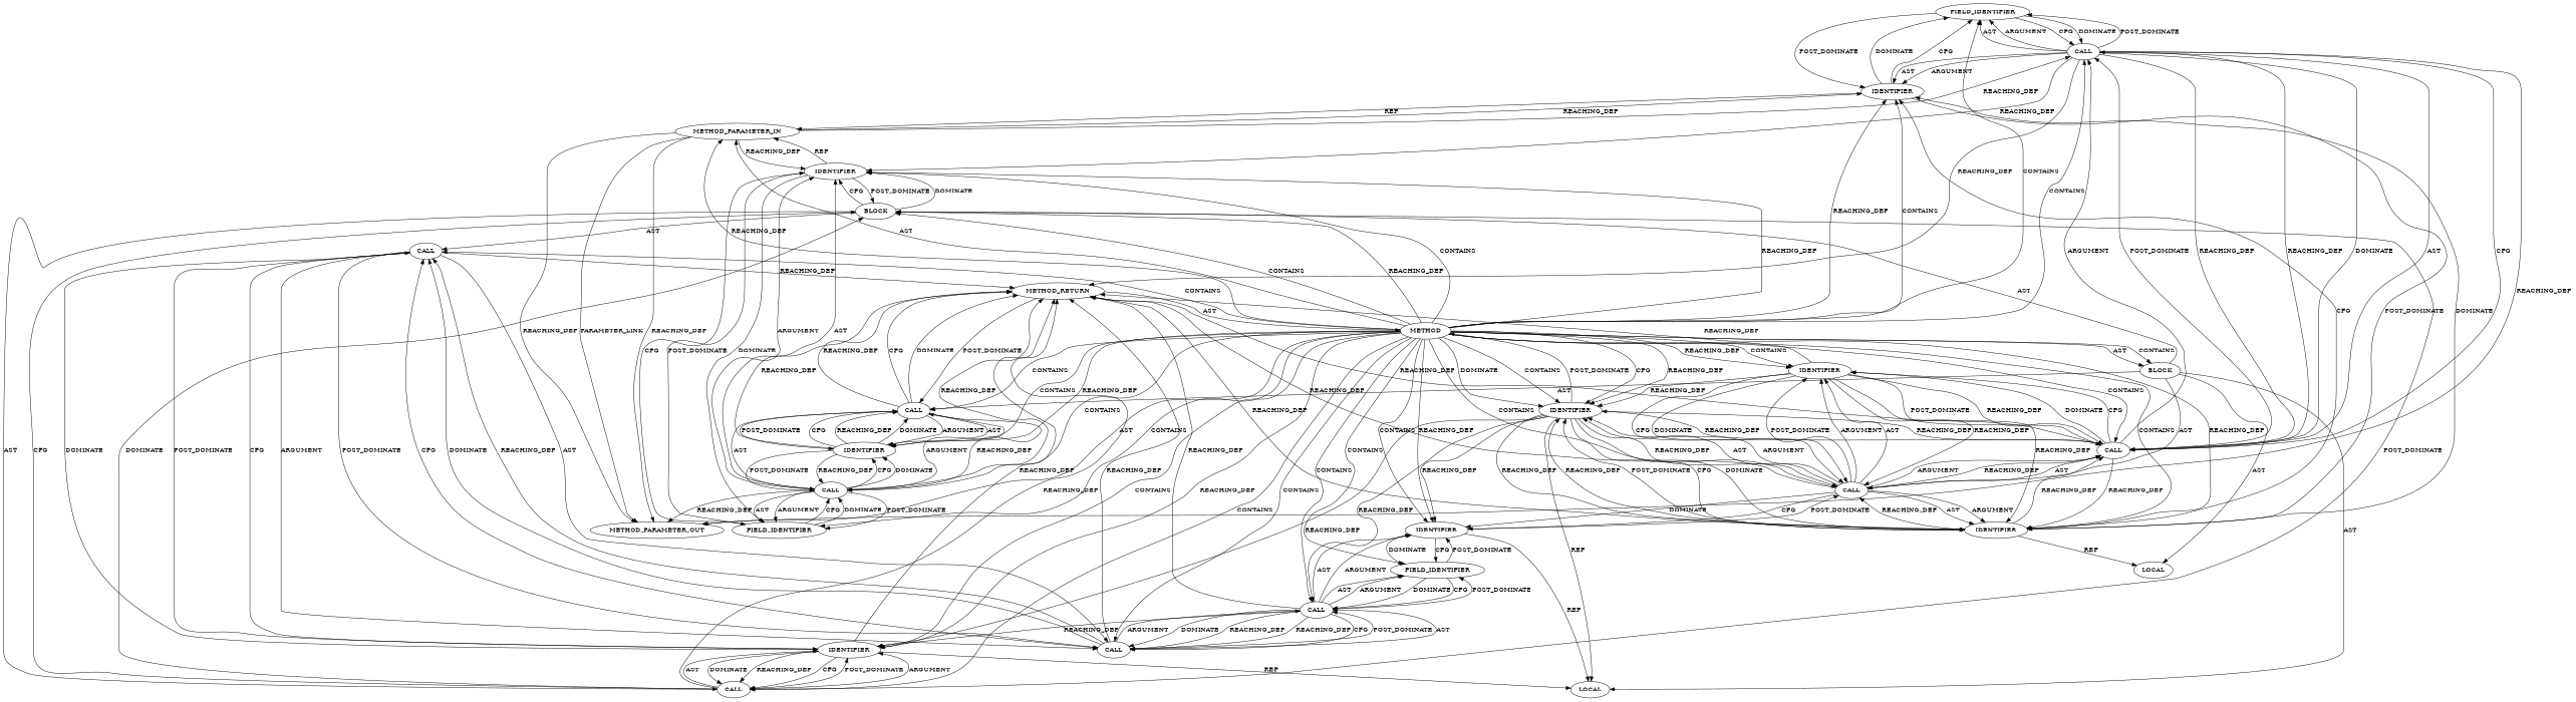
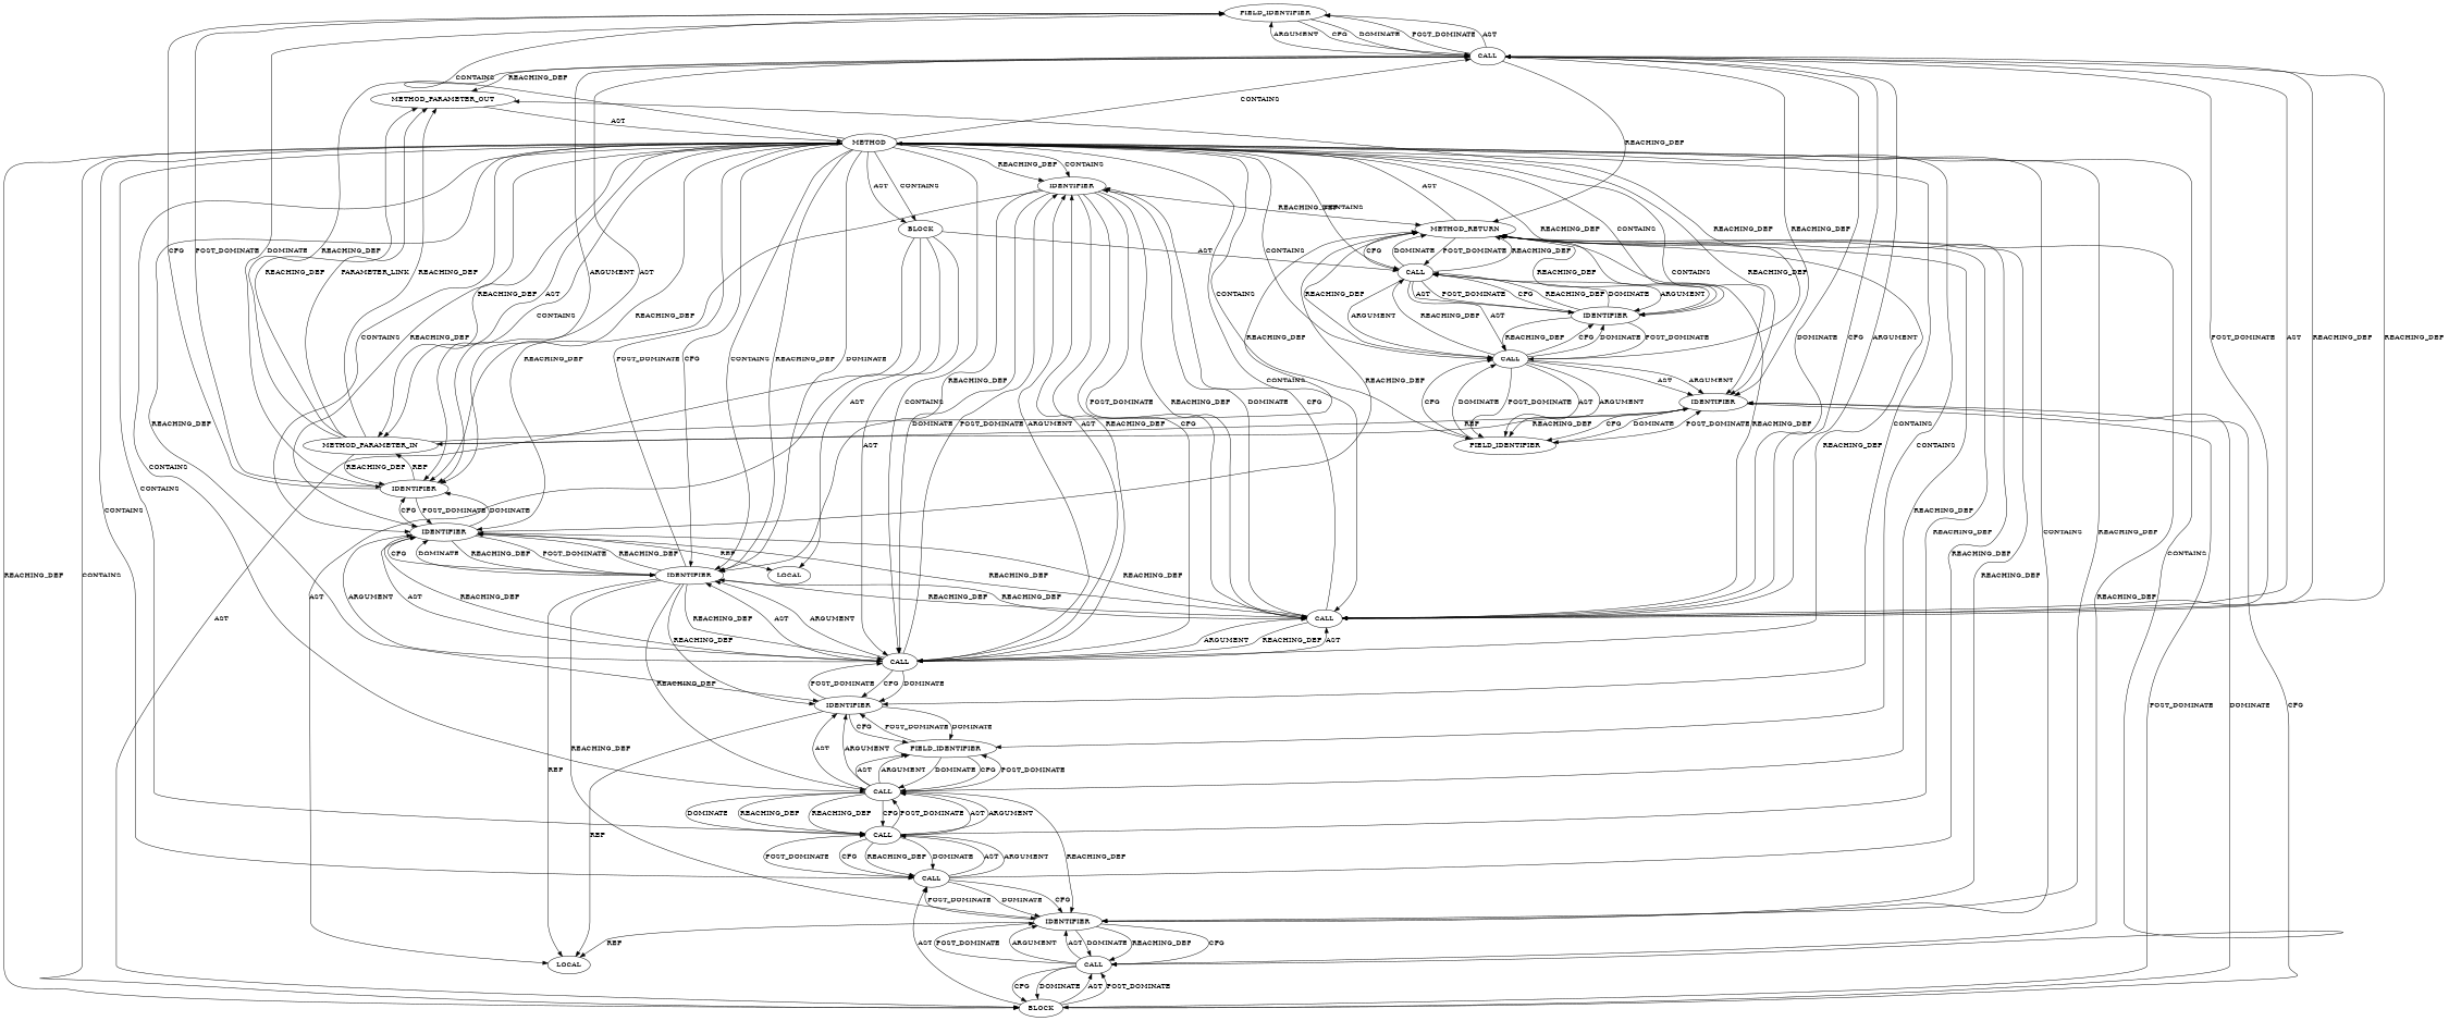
  digraph {
    node [ARGUMENT_INDEX=1 CODE=info COLUMN_NUMBER=2 LINE_NUMBER=151 ORDER=1 TYPE_FULL_NAME="<empty>"]
    n1 [ARGUMENT_INDEX=2 CANONICAL_NAME=records_list CODE=records_list COLUMN_NUMBER=40 ORDER=2 label=FIELD_IDENTIFIER TYPE_FULL_NAME=""]
    n2 [CODE="offload_ctx->records_list" COLUMN_NUMBER=40 DISPATCH_TYPE=STATIC_DISPATCH METHOD_FULL_NAME="<operator>.indirectFieldAccess" NAME="<operator>.indirectFieldAccess" label=CALL]
    n3 [CODE=offload_ctx COLUMN_NUMBER=40 NAME=offload_ctx TYPE_FULL_NAME="tls_offload_context_tx*" label=IDENTIFIER]
    n4 [CODE=offload_ctx LINE_NUMBER=156 NAME=offload_ctx TYPE_FULL_NAME="tls_offload_context_tx*" label=IDENTIFIER]
    n5 [CODE=RET COLUMN_NUMBER=1 EVALUATION_STRATEGY=BY_VALUE LINE_NUMBER=147 ORDER=3 TYPE_FULL_NAME=void label=METHOD_RETURN ARGUMENT_INDEX=""]
    n6 [ARGUMENT_INDEX=3 CODE="&offload_ctx->records_list" COLUMN_NUMBER=39 DISPATCH_TYPE=STATIC_DISPATCH METHOD_FULL_NAME="<operator>.addressOf" NAME="<operator>.addressOf" ORDER=3 label=CALL]
    n7 [CODE="struct tls_offload_context_tx *offload_ctx" COLUMN_NUMBER=32 EVALUATION_STRATEGY=BY_VALUE INDEX=1 IS_VARIADIC=false LINE_NUMBER=147 NAME=offload_ctx TYPE_FULL_NAME="tls_offload_context_tx*" label=METHOD_PARAMETER_OUT ARGUMENT_INDEX=""]
    n8 [ARGUMENT_INDEX=2 CODE=temp COLUMN_NUMBER=33 NAME=temp ORDER=2 TYPE_FULL_NAME="tls_record_info*" label=IDENTIFIER]
    n9 [CODE="struct tls_offload_context_tx *offload_ctx" COLUMN_NUMBER=32 EVALUATION_STRATEGY=BY_VALUE INDEX=1 IS_VARIADIC=false LINE_NUMBER=147 NAME=offload_ctx TYPE_FULL_NAME="tls_offload_context_tx*" label=METHOD_PARAMETER_IN ARGUMENT_INDEX=""]
    n10 [ARGUMENT_INDEX=2 CANONICAL_NAME=retransmit_hint CODE=retransmit_hint LINE_NUMBER=156 ORDER=2 label=FIELD_IDENTIFIER TYPE_FULL_NAME=""]
    n11 [CODE="offload_ctx->retransmit_hint" DISPATCH_TYPE=STATIC_DISPATCH LINE_NUMBER=156 METHOD_FULL_NAME="<operator>.indirectFieldAccess" NAME="<operator>.indirectFieldAccess" label=CALL]
    n12 [ARGUMENT_INDEX=-1 CODE="offload_ctx->retransmit_hint = NULL" DISPATCH_TYPE=STATIC_DISPATCH LINE_NUMBER=156 METHOD_FULL_NAME="<operator>.assignment" NAME="<operator>.assignment" ORDER=5 label=CALL]
    n13 [ARGUMENT_INDEX=2 CODE=NULL COLUMN_NUMBER=33 LINE_NUMBER=156 NAME=NULL ORDER=2 TYPE_FULL_NAME=ANY label=IDENTIFIER]
    n14 [ARGUMENT_INDEX=4 CODE="{\n		list_del(&info->list);\n		destroy_record(info);\n	}" COLUMN_NUMBER=73 ORDER=4 TYPE_FULL_NAME=void label=BLOCK]
    n15 [AST_PARENT_FULL_NAME="tls_device.c:<global>" AST_PARENT_TYPE=TYPE_DECL CODE="static void delete_all_records(struct tls_offload_context_tx *offload_ctx)\n{\n	struct tls_record_info *info, *temp;\n\n	list_for_each_entry_safe(info, temp, &offload_ctx->records_list, list) {\n		list_del(&info->list);\n		destroy_record(info);\n	}\n\n	offload_ctx->retransmit_hint = NULL;\n}" COLUMN_NUMBER=1 COLUMN_NUMBER_END=1 FILENAME="tls_device.c" FULL_NAME=delete_all_records IS_EXTERNAL=false LINE_NUMBER=147 LINE_NUMBER_END=157 NAME=delete_all_records ORDER=12 SIGNATURE="void delete_all_records (tls_offload_context_tx*)" label=METHOD ARGUMENT_INDEX="" TYPE_FULL_NAME=""]
    n16 [ARGUMENT_INDEX=-1 CODE="destroy_record(info)" COLUMN_NUMBER=3 DISPATCH_TYPE=STATIC_DISPATCH LINE_NUMBER=153 METHOD_FULL_NAME=destroy_record NAME=destroy_record ORDER=2 label=CALL]
    n17 [COLUMN_NUMBER=18 LINE_NUMBER=153 NAME=info TYPE_FULL_NAME="tls_record_info*" label=IDENTIFIER]
    n18 [ARGUMENT_INDEX=-1 CODE="list_del(&info->list)" COLUMN_NUMBER=3 DISPATCH_TYPE=STATIC_DISPATCH LINE_NUMBER=152 METHOD_FULL_NAME=list_del NAME=list_del label=CALL]
    n19 [CODE="struct tls_record_info* info" COLUMN_NUMBER=25 LINE_NUMBER=149 NAME=info TYPE_FULL_NAME="tls_record_info*" label=LOCAL ARGUMENT_INDEX=""]
    n20 [ARGUMENT_INDEX=2 CANONICAL_NAME=list CODE=list COLUMN_NUMBER=13 LINE_NUMBER=152 ORDER=2 label=FIELD_IDENTIFIER TYPE_FULL_NAME=""]
    n21 [CODE="info->list" COLUMN_NUMBER=13 DISPATCH_TYPE=STATIC_DISPATCH LINE_NUMBER=152 METHOD_FULL_NAME="<operator>.indirectFieldAccess" NAME="<operator>.indirectFieldAccess" label=CALL]
    n22 [COLUMN_NUMBER=13 LINE_NUMBER=152 NAME=info TYPE_FULL_NAME="tls_record_info*" label=IDENTIFIER]
    n23 [CODE="&info->list" COLUMN_NUMBER=12 DISPATCH_TYPE=STATIC_DISPATCH LINE_NUMBER=152 METHOD_FULL_NAME="<operator>.addressOf" NAME="<operator>.addressOf" label=CALL]
    n24 [ARGUMENT_INDEX=-1 CODE="list_for_each_entry_safe(info, temp, &offload_ctx->records_list, list)" DISPATCH_TYPE=STATIC_DISPATCH METHOD_FULL_NAME=list_for_each_entry_safe NAME=list_for_each_entry_safe ORDER=3 label=CALL]
    n25 [ARGUMENT_INDEX=-1 CODE="{\n	struct tls_record_info *info, *temp;\n\n	list_for_each_entry_safe(info, temp, &offload_ctx->records_list, list) {\n		list_del(&info->list);\n		destroy_record(info);\n	}\n\n	offload_ctx->retransmit_hint = NULL;\n}" COLUMN_NUMBER=1 LINE_NUMBER=148 ORDER=2 TYPE_FULL_NAME=void label=BLOCK]
    n26 [CODE="struct tls_record_info* temp" COLUMN_NUMBER=32 LINE_NUMBER=149 NAME=temp ORDER=2 TYPE_FULL_NAME="tls_record_info*" label=LOCAL ARGUMENT_INDEX=""]
    n27 [COLUMN_NUMBER=27 NAME=info TYPE_FULL_NAME="tls_record_info*" label=IDENTIFIER]
    n28 [ARGUMENT_INDEX=4 CODE=list COLUMN_NUMBER=67 NAME=list ORDER=4 TYPE_FULL_NAME=ANY label=IDENTIFIER]
    n1 -> n2 [label=CFG]
    n1 -> n2 [label=DOMINATE]
    n1 -> n3 [label=POST_DOMINATE]
    n2 -> n1 [label=POST_DOMINATE]
    n2 -> n1 [label=AST]
    n2 -> n1 [label=ARGUMENT]
    n2 -> n3 [label=ARGUMENT]
    n2 -> n3 [label=AST]
    n2 -> n4 [VARIABLE="offload_ctx->records_list" label=REACHING_DEF]
    n2 -> n5 [VARIABLE="offload_ctx->records_list" label=REACHING_DEF]
    n2 -> n6 [VARIABLE="offload_ctx->records_list" label=REACHING_DEF]
    n2 -> n6 [VARIABLE="offload_ctx->records_list" label=REACHING_DEF]
    n2 -> n6 [label=DOMINATE]
    n2 -> n6 [label=CFG]
    n2 -> n7 [VARIABLE="offload_ctx->records_list" label=REACHING_DEF]
    n3 -> n1 [label=DOMINATE]
    n3 -> n1 [label=CFG]
    n3 -> n8 [label=POST_DOMINATE]
    n3 -> n9 [label=REF]
    n4 -> n9 [label=REF]
    n4 -> n10 [label=CFG]
    n4 -> n10 [label=DOMINATE]
    n4 -> n14 [label=POST_DOMINATE]
    n5 -> n12 [label=POST_DOMINATE]
    n5 -> n15 [label=AST]
    n6 -> n2 [label=ARGUMENT]
    n6 -> n2 [label=POST_DOMINATE]
    n6 -> n2 [label=AST]
    n6 -> n5 [VARIABLE="&offload_ctx->records_list" label=REACHING_DEF]
    n6 -> n8 [VARIABLE="&offload_ctx->records_list" label=REACHING_DEF]
    n6 -> n24 [VARIABLE="&offload_ctx->records_list" label=REACHING_DEF]
    n6 -> n27 [VARIABLE="&offload_ctx->records_list" label=REACHING_DEF]
    n6 -> n28 [label=DOMINATE]
    n6 -> n28 [label=CFG]
    n8 -> n3 [label=DOMINATE]
    n8 -> n3 [label=CFG]
    n8 -> n5 [VARIABLE=temp label=REACHING_DEF]
    n8 -> n6 [VARIABLE=temp label=REACHING_DEF]
    n8 -> n24 [VARIABLE=temp label=REACHING_DEF]
    n8 -> n26 [label=REF]
    n8 -> n27 [VARIABLE=temp label=REACHING_DEF]
    n8 -> n27 [label=POST_DOMINATE]
    n9 -> n2 [VARIABLE=offload_ctx label=REACHING_DEF]
    n9 -> n3 [VARIABLE=offload_ctx label=REACHING_DEF]
    n9 -> n4 [VARIABLE=offload_ctx label=REACHING_DEF]
+   n9 -> n5 [VARIABLE=offload_ctx label=REACHING_DEF]
    n9 -> n7 [label=PARAMETER_LINK]
    n9 -> n7 [VARIABLE=offload_ctx label=REACHING_DEF]
    n9 -> n7 [VARIABLE=offload_ctx label=REACHING_DEF]
    n10 -> n4 [label=POST_DOMINATE]
    n10 -> n11 [label=CFG]
    n10 -> n11 [label=DOMINATE]
    n11 -> n4 [label=AST]
    n11 -> n4 [label=ARGUMENT]
    n11 -> n5 [VARIABLE="offload_ctx->retransmit_hint" label=REACHING_DEF]
    n11 -> n7 [VARIABLE="offload_ctx->retransmit_hint" label=REACHING_DEF]
    n11 -> n10 [label=POST_DOMINATE]
    n11 -> n10 [label=AST]
    n11 -> n10 [label=ARGUMENT]
    n11 -> n12 [VARIABLE="offload_ctx->retransmit_hint" label=REACHING_DEF]
    n11 -> n13 [label=CFG]
    n11 -> n13 [label=DOMINATE]
    n12 -> n5 [VARIABLE="offload_ctx->retransmit_hint = NULL" label=REACHING_DEF]
    n12 -> n5 [label=CFG]
    n12 -> n5 [label=DOMINATE]
    n12 -> n11 [label=AST]
    n12 -> n11 [label=ARGUMENT]
    n12 -> n13 [label=ARGUMENT]
    n12 -> n13 [label=AST]
    n12 -> n13 [label=POST_DOMINATE]
    n13 -> n5 [VARIABLE=NULL label=REACHING_DEF]
    n13 -> n11 [label=POST_DOMINATE]
    n13 -> n11 [VARIABLE=NULL label=REACHING_DEF]
    n13 -> n12 [label=CFG]
    n13 -> n12 [VARIABLE=NULL label=REACHING_DEF]
    n13 -> n12 [label=DOMINATE]
    n14 -> n4 [label=DOMINATE]
    n14 -> n4 [label=CFG]
    n14 -> n16 [label=AST]
    n14 -> n16 [label=POST_DOMINATE]
    n14 -> n18 [label=AST]
    n15 -> n1 [label=CONTAINS]
    n15 -> n2 [label=CONTAINS]
    n15 -> n3 [label=CONTAINS]
    n15 -> n3 [label=REACHING_DEF]
    n15 -> n4 [label=CONTAINS]
    n15 -> n4 [label=REACHING_DEF]
    n15 -> n6 [label=CONTAINS]
-   n15 -> n7 [label=AST]
+   n7 -> n15 [label=AST]
    n15 -> n8 [label=CONTAINS]
    n15 -> n8 [label=REACHING_DEF]
    n15 -> n9 [label=REACHING_DEF]
    n15 -> n9 [label=AST]
    n15 -> n10 [label=CONTAINS]
    n15 -> n11 [label=CONTAINS]
    n15 -> n12 [label=CONTAINS]
    n15 -> n13 [label=REACHING_DEF]
    n15 -> n13 [label=CONTAINS]
    n15 -> n14 [label=REACHING_DEF]
    n15 -> n14 [label=CONTAINS]
    n15 -> n16 [label=CONTAINS]
    n15 -> n17 [label=CONTAINS]
    n15 -> n17 [label=REACHING_DEF]
    n15 -> n18 [label=CONTAINS]
    n15 -> n20 [label=CONTAINS]
    n15 -> n21 [label=CONTAINS]
    n15 -> n22 [label=CONTAINS]
    n15 -> n22 [label=REACHING_DEF]
    n15 -> n23 [label=CONTAINS]
    n15 -> n24 [label=CONTAINS]
    n15 -> n25 [label=CONTAINS]
    n15 -> n25 [label=AST]
    n15 -> n27 [label=REACHING_DEF]
    n15 -> n27 [label=DOMINATE]
    n15 -> n27 [label=CFG]
    n15 -> n27 [label=CONTAINS]
    n15 -> n28 [label=REACHING_DEF]
    n15 -> n28 [label=CONTAINS]
    n16 -> n5 [VARIABLE="destroy_record(info)" label=REACHING_DEF]
    n16 -> n14 [label=CFG]
    n16 -> n14 [label=DOMINATE]
    n16 -> n17 [label=POST_DOMINATE]
    n16 -> n17 [label=ARGUMENT]
    n16 -> n17 [label=AST]
    n17 -> n5 [VARIABLE=info label=REACHING_DEF]
    n17 -> n16 [label=DOMINATE]
    n17 -> n16 [label=CFG]
    n17 -> n16 [VARIABLE=info label=REACHING_DEF]
    n17 -> n18 [label=POST_DOMINATE]
    n17 -> n19 [label=REF]
    n18 -> n5 [VARIABLE="list_del(&info->list)" label=REACHING_DEF]
    n18 -> n17 [label=CFG]
    n18 -> n17 [label=DOMINATE]
    n18 -> n23 [label=AST]
    n18 -> n23 [label=ARGUMENT]
    n18 -> n23 [label=POST_DOMINATE]
    n20 -> n21 [label=DOMINATE]
    n20 -> n21 [label=CFG]
    n20 -> n22 [label=POST_DOMINATE]
    n21 -> n5 [VARIABLE="info->list" label=REACHING_DEF]
    n21 -> n17 [VARIABLE="info->list" label=REACHING_DEF]
    n21 -> n20 [label=POST_DOMINATE]
    n21 -> n20 [label=AST]
    n21 -> n20 [label=ARGUMENT]
    n21 -> n22 [label=AST]
    n21 -> n22 [label=ARGUMENT]
    n21 -> n23 [label=DOMINATE]
    n21 -> n23 [VARIABLE="info->list" label=REACHING_DEF]
    n21 -> n23 [VARIABLE="info->list" label=REACHING_DEF]
    n21 -> n23 [label=CFG]
    n22 -> n19 [label=REF]
    n22 -> n20 [label=DOMINATE]
    n22 -> n20 [label=CFG]
    n22 -> n24 [label=POST_DOMINATE]
    n23 -> n5 [VARIABLE="&info->list" label=REACHING_DEF]
    n23 -> n18 [label=CFG]
    n23 -> n18 [label=DOMINATE]
    n23 -> n18 [VARIABLE="&info->list" label=REACHING_DEF]
    n23 -> n21 [label=POST_DOMINATE]
    n23 -> n21 [label=AST]
    n23 -> n21 [label=ARGUMENT]
    n24 -> n5 [VARIABLE="list_for_each_entry_safe(info, temp, &offload_ctx->records_list, list)" label=REACHING_DEF]
    n24 -> n6 [label=AST]
    n24 -> n6 [label=ARGUMENT]
    n24 -> n8 [label=ARGUMENT]
    n24 -> n8 [label=AST]
    n24 -> n22 [label=CFG]
    n24 -> n22 [label=DOMINATE]
    n24 -> n27 [label=AST]
    n24 -> n27 [label=ARGUMENT]
    n24 -> n28 [label=POST_DOMINATE]
    n24 -> n28 [label=ARGUMENT]
    n24 -> n28 [label=AST]
    n25 -> n12 [label=AST]
    n25 -> n14 [label=AST]
    n25 -> n19 [label=AST]
    n25 -> n24 [label=AST]
    n25 -> n26 [label=AST]
    n27 -> n6 [VARIABLE=info label=REACHING_DEF]
    n27 -> n8 [VARIABLE=info label=REACHING_DEF]
    n27 -> n8 [label=CFG]
    n27 -> n8 [label=DOMINATE]
    n27 -> n15 [label=POST_DOMINATE]
    n27 -> n17 [VARIABLE=info label=REACHING_DEF]
    n27 -> n19 [label=REF]
    n27 -> n21 [VARIABLE=info label=REACHING_DEF]
    n27 -> n22 [VARIABLE=info label=REACHING_DEF]
    n27 -> n24 [VARIABLE=info label=REACHING_DEF]
    n28 -> n5 [VARIABLE=list label=REACHING_DEF]
    n28 -> n6 [VARIABLE=list label=REACHING_DEF]
    n28 -> n6 [label=POST_DOMINATE]
    n28 -> n8 [VARIABLE=list label=REACHING_DEF]
    n28 -> n24 [VARIABLE=list label=REACHING_DEF]
    n28 -> n24 [label=DOMINATE]
    n28 -> n24 [label=CFG]
    n28 -> n27 [VARIABLE=list label=REACHING_DEF]
  }
